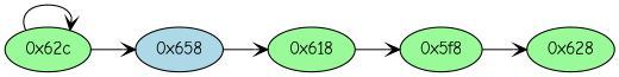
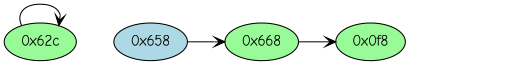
  digraph {
    fontname="Comic Neue"
    rankdir=LR
    node [fillcolor=palegreen fontname="Comic Neue" style=filled]
    edge [arrowhead=vee fontname="Comic Neue"]
    "0x658" [fillcolor=lightblue opcode="[u'ldr', u'str', u'ldr', u'str']"]
-   "0x668" [opcode="[u'ldr', u'add', u'bl', u'mov', u'pop', u'bx', u'and', u'strbt', u'and', u'mul', u'and', u'ldr', u'tst', u'orr', u'bic', u'add', u'bx', u'push', u'cmp', u'mov', u'b']" label="0x618"]
-   "0x5f8" [opcode="[u'mov', u'mov', u'cmp', u'bx', u'push', u'mov', u'ldr', u'ldr', u'ldr', u'ldrb', u'cmp', u'b']"]
+   "0x668" [opcode="[u'ldr', u'add', u'bl', u'mov', u'pop', u'bx', u'and', u'strbt', u'and', u'mul', u'and', u'ldr', u'tst', u'orr', u'bic', u'add', u'bx', u'push', u'cmp', u'mov', u'b']"]
+   "0x5f8" [opcode="[u'mov', u'mov', u'cmp', u'bx', u'push', u'mov', u'ldr', u'ldr', u'ldr', u'ldrb', u'cmp', u'b']" label="0x0f8"]
    "0x62c" [opcode="[u'ldr', u'smull', u'asr', u'add', u'add', u'add', u'cmp', u'sub', u'mov', u'add', u'b']"]
-   "0x628" [opcode="[u'mov']"]
    "0x658" -> "0x668"
    "0x668" -> "0x5f8"
-   "0x5f8" -> "0x628"
-   "0x62c" -> "0x658"
    "0x62c" -> "0x62c"
  }
